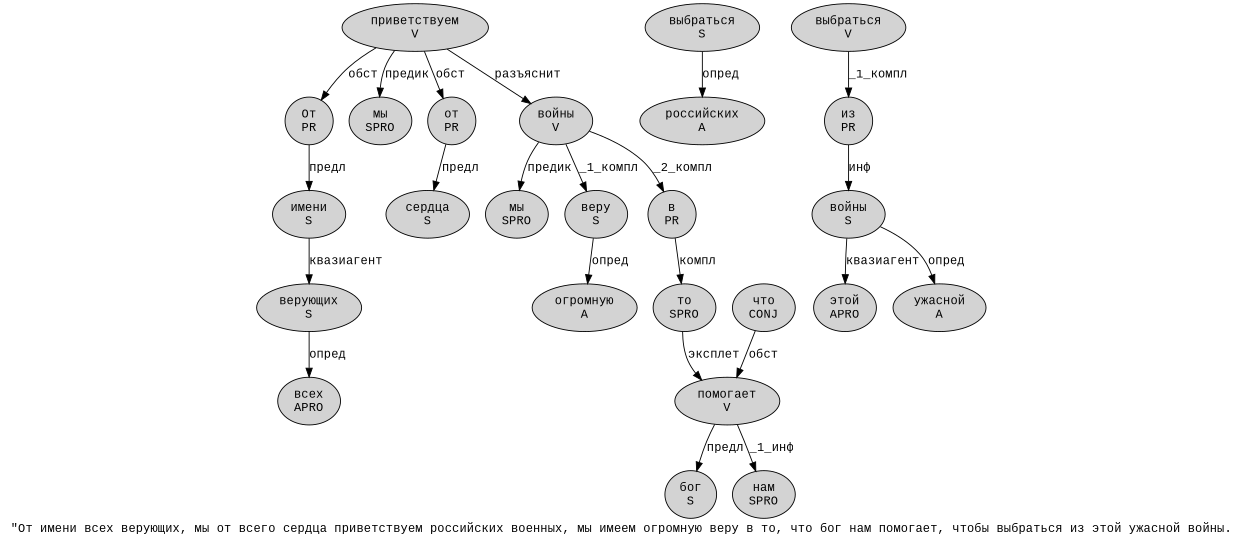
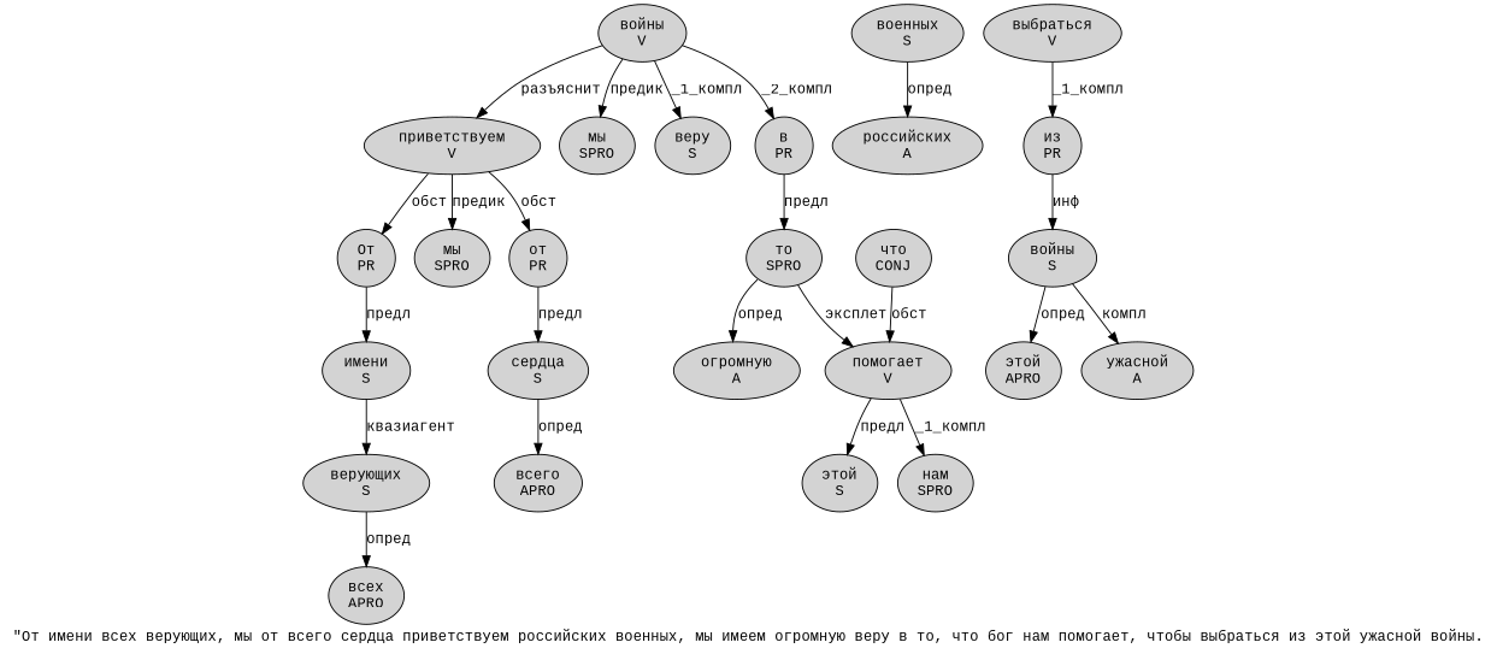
  digraph {
    fontname="Liberation Mono"
    label="\"От имени всех верующих, мы от всего сердца приветствуем российских военных, мы имеем огромную веру в то, что бог нам помогает, чтобы выбраться из этой ужасной войны."
    node [fillcolor=lightgray fontname="Liberation Mono" penwidth=1 shape=ellipse style=filled]
    edge [fontname="Liberation Mono"]
    n1 [label="От\nPR"]
    n2 [label="имени\nS"]
    n3 [label="верующих\nS"]
    n4 [label="всех\nAPRO"]
    n5 [label="мы\nSPRO"]
    n6 [label="от\nPR"]
    n7 [label="сердца\nS"]
+   n8 [label="всего\nAPRO"]
    n9 [label="приветствуем\nV"]
    n10 [label="войны\nV"]
-   n11 [label="выбраться\nS"]
+   n11 [label="военных\nS"]
    n12 [label="российских\nA"]
    n13 [label="мы\nSPRO"]
    n14 [label="веру\nS"]
    n15 [label="в\nPR"]
    n16 [label="огромную\nA"]
    n17 [label="то\nSPRO"]
    n18 [label="помогает\nV"]
    n19 [label="что\nCONJ"]
-   n20 [label="бог\nS"]
+   n20 [label="этой\nS"]
    n21 [label="нам\nSPRO"]
    n22 [label="выбраться\nV"]
    n23 [label="из\nPR"]
    n24 [label="войны\nS"]
    n25 [label="этой\nAPRO"]
    n26 [label="ужасной\nA"]
    n1 -> n2 [label="предл"]
    n2 -> n3 [label="квазиагент"]
    n3 -> n4 [label="опред"]
    n6 -> n7 [label="предл"]
+   n7 -> n8 [label="опред"]
    n9 -> n1 [label="обст"]
    n9 -> n5 [label="предик"]
    n9 -> n6 [label="обст"]
-   n9 -> n10 [label="разъяснит"]
+   n10 -> n9 [label="разъяснит"]
    n10 -> n13 [label="предик"]
    n10 -> n14 [label="_1_компл"]
    n10 -> n15 [label="_2_компл"]
    n11 -> n12 [label="опред"]
-   n14 -> n16 [label="опред"]
-   n15 -> n17 [label="компл"]
+   n17 -> n16 [label="опред"]
+   n15 -> n17 [label="предл"]
    n17 -> n18 [label="эксплет"]
    n18 -> n20 [label="предл"]
-   n18 -> n21 [label="_1_инф"]
+   n18 -> n21 [label="_1_компл"]
    n19 -> n18 [label="обст"]
    n22 -> n23 [label="_1_компл"]
    n23 -> n24 [label="инф"]
-   n24 -> n25 [label="квазиагент"]
-   n24 -> n26 [label="опред"]
+   n24 -> n25 [label="опред"]
+   n24 -> n26 [label="компл"]
  }
